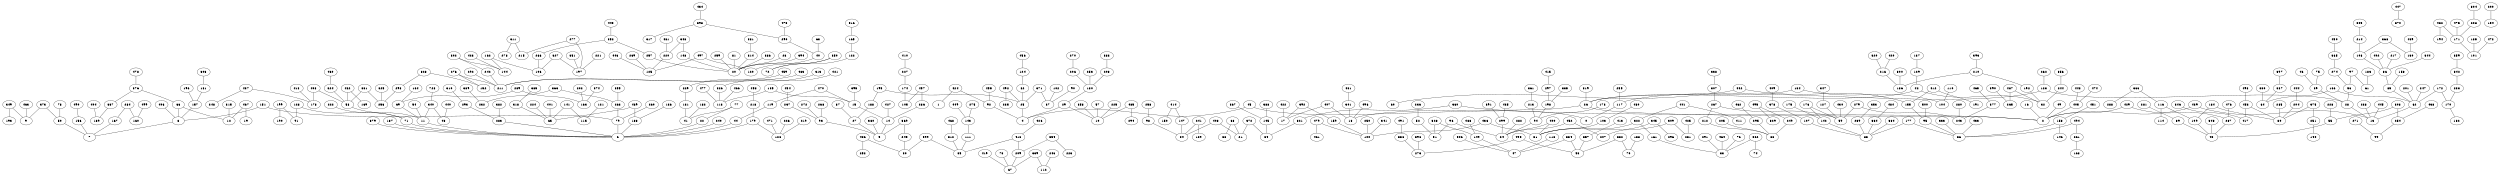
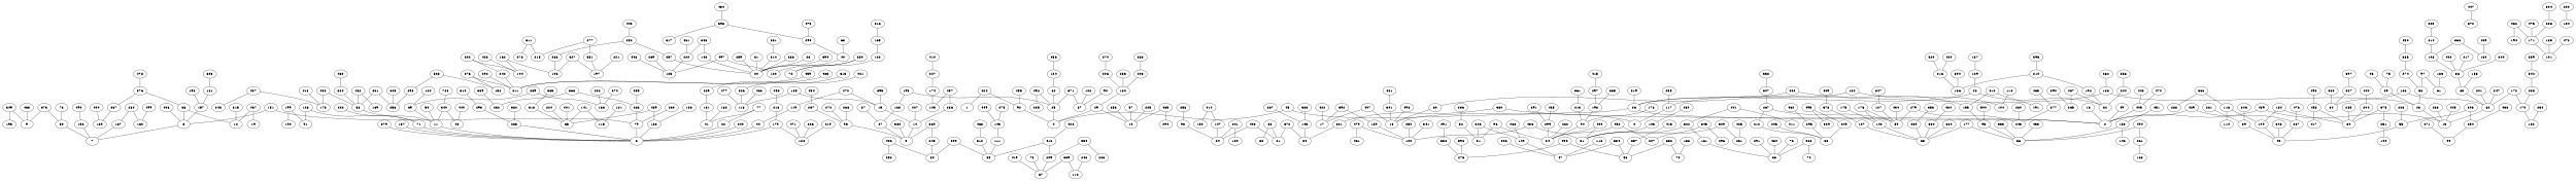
  strict graph {
    424
    1
    92
    4
    455
    25
    82
    124
    456
    195
    188
    27
    5
    14
    427
    15
    470
    119
    44
    6
    79
    260
    151
    8
    7
    157
    181
    303
    196
    406
    50
    373
    9
    349
    193
    447
    370
    463
    78
    156
    490
    167
    284
    160
    499
    66
    12
    376
    337
    139
    478
    404
    315
    467
    19
    263
    363
    232
    389
    355
    187
    71
    128
    91
    199
    190
    222
    11
    58
    408
    178
    437
    248
    418
    331
    256
    298
    323
    152
    276
    211
    242
    302
    144
    162
    106
    327
    197
    277
    215
    311
    278
    351
    221
    266
    352
    257
    20
    443
    40
    290
    398
    317
    434
    473
    63
    259
    81
    148
    348
    220
    125
    481
    497
    120
    350
    72
    122
    165
    316
    269
    446
    386
    23
    394
    314
    381
    423
    459
    483
    292
    325
    482
    169
    324
    460
    340
    48
    440
    n140 [label=728]
    54
    69
    164
    289
    163
    374
    202
    133
    489
    65
    141
    115
    121
    224
    318
    385
    401
    136
    179
    126
    218
    458
    219
    471
    226
    22
    77
    41
    182
    131
    229
    313
    240
    379
    283
    293
    310
    382
    135
    113
    477
    326
    421
    466
    395
    286
    457
    105
    174
    227
    410
    380
    369
    245
    30
    486
    252
    399
    35
    111
    143
    449
    275
    312
    468
    416
    209
    67
    339
    112
    246
    419
    73
    354
    223
    426
    93
    272
    268
    237
    454
    87
    492
    235
    371
    37
    102
    90
    29
    10
    180
    206
    270
    253
    203
    383
    358
    57
    225
    485
    294
    45
    0
    117
    123
    28
    13
    262
    439
    2
    360
    321
    34
    372
    21
    403
    84
    147
    414
    150
    241
    189
    98
    258
    68
    38
    145
    367
    388
    26
    18
    407
    17
    392
    159
    100
    479
    461
    436
    31
    400
    24
    96
    51
    432
    194
    171
    101
    475
    208
    304
    185
    472
    328
    149
    47
    488
    334
    53
    493
    273
    396
    336
    491
    332
    70
    138
    357
    413
    118
    306
    52
    236
    452
    207
    345
    296
    94
    213
    361
    173
    198
    297
    415
    335
    299
    435
    391
    282
    309
    231
    425
    322
    161
    33
    441
    411
    362
    74
    76
    291
    464
    103
    480
    250
    341
    422
    496
    60
    442
    155
    95
    36
    412
    191
    500
    177
    83
    142
    175
    176
    59
    267
    212
    88
    295
    462
    249
    495
    329
    205
    307
    338
    279
    243
    280
    377
    465
    430
    127
    347
    364
    484
    107
    378
    409
    384
    239
    353
    433
    153
    146
    451
    494
    261
    168
    333
    301
    431
    42
    32
    487
    265
    390
    192
    210
    186
    393
    300
    216
    420
    320
    244
    356
    129
    137
    134
    104
    110
    319
    429
    287
    43
    109
    116
    114
    366
    288
    184
    80
    453
    417
    200
    154
    498
    375
    251
    140
    204
    444
    285
    343
    55
    308
    254
    99
    438
    271
    228
    89
    346
    281
    476
    16
    49
    405
    474
    448
    62
    166
    64
    330
    387
    397
    172
    170
    132
+   234
    233
    342
    359
    247
    85
    86
    402
    217
    344
    108
    368
    130
    469
    214
    305
    158
    201
    238
    445
    56
    97
    61
    183
    274
    365
    450
    39
    46
    75
    255
    424 -- 1
    424 -- 92
    92 -- 4
    455 -- 92
    25 -- 4
    82 -- 25
    124 -- 82
    456 -- 124
    195 -- 25
    195 -- 188
    188 -- 27
    27 -- 5
    14 -- 5
    427 -- 14
    15 -- 14
    470 -- 15
    470 -- 119
    119 -- 44
    44 -- 6
    79 -- 6
    260 -- 79
    151 -- 79
    151 -- 8
    8 -- 7
    157 -- 8
    181 -- 157
    303 -- 181
    196 -- 157
    406 -- 8
    50 -- 7
    373 -- 50
    373 -- 9
    349 -- 9
    349 -- 193
    447 -- 370
    463 -- 9
    78 -- 50
    156 -- 7
    490 -- 156
    167 -- 7
    284 -- 167
    284 -- 160
    499 -- 160
    66 -- 8
    66 -- 12
    376 -- 66
    376 -- 337
    337 -- 139
    478 -- 376
    404 -- 139
    315 -- 12
    467 -- 12
    467 -- 19
    263 -- 79
    363 -- 263
    363 -- 232
    389 -- 232
    355 -- 263
    187 -- 6
    71 -- 6
    128 -- 71
    128 -- 91
    199 -- 91
    199 -- 190
    222 -- 71
    11 -- 6
    58 -- 11
    408 -- 58
    408 -- 178
    437 -- 178
    437 -- 248
    418 -- 178
    331 -- 58
    331 -- 256
    298 -- 256
    323 -- 298
    323 -- 152
    276 -- 152
    276 -- 211
    242 -- 211
    302 -- 242
    302 -- 144
    162 -- 144
    162 -- 106
    327 -- 106
    327 -- 197
-   277 -- 197
+   277 -- 351
    277 -- 215
    311 -- 215
    311 -- 278
    351 -- 197
    221 -- 197
    266 -- 106
    352 -- 266
    352 -- 257
    257 -- 20
    443 -- 352
    40 -- 20
    290 -- 40
    398 -- 290
    398 -- 317
    434 -- 398
    473 -- 290
    63 -- 40
    259 -- 20
    81 -- 20
    148 -- 20
    348 -- 148
    348 -- 220
    220 -- 125
    481 -- 220
    497 -- 125
    497 -- 120
    350 -- 120
    350 -- 72
    122 -- 72
    165 -- 122
    316 -- 165
    269 -- 125
    446 -- 125
    386 -- 20
    23 -- 20
    394 -- 20
    314 -- 20
    381 -- 314
    423 -- 144
    459 -- 211
    483 -- 211
    292 -- 211
    325 -- 256
    482 -- 58
    482 -- 169
    324 -- 58
    460 -- 324
    340 -- 11
    340 -- 48
    440 -- 48
    n140 -- 340
    54 -- 11
    69 -- 11
    164 -- 69
    289 -- 69
    289 -- 163
    374 -- 163
    202 -- 163
    133 -- 6
    489 -- 133
    489 -- 65
    141 -- 65
    141 -- 115
    121 -- 115
    224 -- 65
    318 -- 65
    385 -- 318
    401 -- 65
    136 -- 133
    179 -- 6
    179 -- 126
    218 -- 179
    458 -- 218
    219 -- 126
    471 -- 126
    226 -- 126
    22 -- 6
    77 -- 22
    77 -- 41
    182 -- 41
    131 -- 41
    229 -- 131
    313 -- 229
    240 -- 6
    379 -- 6
    283 -- 6
    293 -- 283
    310 -- 293
    382 -- 283
    135 -- 15
    135 -- 113
    477 -- 113
    326 -- 113
    421 -- 326
    466 -- 113
    395 -- 15
    286 -- 14
    457 -- 286
    457 -- 105
    174 -- 105
    227 -- 174
    410 -- 227
    380 -- 5
    369 -- 5
    369 -- 245
    245 -- 30
    486 -- 30
    486 -- 252
    399 -- 30
    399 -- 35
    111 -- 35
    143 -- 111
    449 -- 143
    275 -- 143
    312 -- 35
    468 -- 312
    416 -- 35
    416 -- 209
    209 -- 67
    339 -- 67
    339 -- 112
    246 -- 112
    419 -- 67
    73 -- 67
    354 -- 209
    354 -- 223
    426 -- 416
    93 -- 5
    272 -- 93
    268 -- 93
    237 -- 93
    454 -- 237
    87 -- 27
    492 -- 25
    492 -- 235
    371 -- 25
    371 -- 37
    102 -- 37
    90 -- 37
    29 -- 4
    29 -- 10
    180 -- 29
    206 -- 180
    270 -- 206
    253 -- 180
    203 -- 180
    383 -- 203
    358 -- 10
    57 -- 10
    225 -- 10
    485 -- 10
    485 -- 294
    45 -- 4
    45 -- 0
    117 -- 0
    123 -- 117
    123 -- 28
    28 -- 13
    262 -- 123
    439 -- 13
    439 -- 2
    360 -- 2
    360 -- 321
    321 -- 34
    372 -- 34
    372 -- 21
    403 -- 21
    403 -- 84
    147 -- 84
    414 -- 147
    414 -- 150
    241 -- 84
    241 -- 189
    98 -- 84
    258 -- 98
    68 -- 21
    68 -- 38
    145 -- 34
    367 -- 145
    388 -- 145
    26 -- 2
    26 -- 18
    407 -- 18
    407 -- 17
    392 -- 17
    392 -- 159
    159 -- 100
    479 -- 100
    479 -- 461
    436 -- 100
    436 -- 31
    400 -- 31
    400 -- 24
    96 -- 24
    96 -- 51
    432 -- 194
    432 -- 171
    171 -- 101
    475 -- 171
    208 -- 171
    304 -- 208
    185 -- 101
    472 -- 101
    328 -- 51
    328 -- 149
    149 -- 47
    488 -- 149
    334 -- 47
    334 -- 53
    493 -- 53
    493 -- 273
    396 -- 273
    336 -- 273
    491 -- 336
    332 -- 53
    332 -- 70
    138 -- 70
    357 -- 53
    413 -- 357
    118 -- 47
    306 -- 47
    52 -- 51
    236 -- 52
    452 -- 24
    452 -- 207
    345 -- 207
    345 -- 296
    94 -- 24
    213 -- 94
    361 -- 213
    173 -- 94
    198 -- 94
    297 -- 198
    415 -- 297
    335 -- 198
    299 -- 24
    435 -- 299
    391 -- 299
    282 -- 24
    309 -- 31
    309 -- 231
    425 -- 231
    322 -- 31
    322 -- 161
    161 -- 33
    441 -- 322
    441 -- 411
    362 -- 33
    362 -- 74
    76 -- 33
    291 -- 33
    464 -- 33
    103 -- 31
    480 -- 103
    250 -- 100
    341 -- 100
    422 -- 17
    496 -- 18
+   60 -- 18
    442 -- 60
    442 -- 155
    155 -- 95
    95 -- 36
    412 -- 155
    412 -- 191
    500 -- 95
    177 -- 36
    177 -- 83
    142 -- 83
    175 -- 142
    176 -- 142
    176 -- 59
    267 -- 59
    267 -- 212
    212 -- 88
    295 -- 88
    462 -- 295
    249 -- 88
    495 -- 249
    495 -- 329
    205 -- 88
    307 -- 267
    338 -- 307
    279 -- 59
    279 -- 243
    280 -- 243
    377 -- 243
    465 -- 377
    430 -- 59
    127 -- 59
    347 -- 127
    364 -- 83
    484 -- 364
    107 -- 83
    378 -- 107
    409 -- 378
    384 -- 83
    239 -- 83
    353 -- 239
    433 -- 36
    153 -- 36
    153 -- 146
    451 -- 153
    494 -- 36
    494 -- 261
    261 -- 168
    333 -- 36
    301 -- 18
    431 -- 301
    42 -- 26
    42 -- 32
    487 -- 32
    487 -- 265
    390 -- 265
    192 -- 32
    210 -- 192
    210 -- 186
    393 -- 210
    300 -- 186
    216 -- 186
    420 -- 216
    320 -- 216
    244 -- 32
    356 -- 244
    129 -- 42
    137 -- 129
    134 -- 26
    134 -- 104
    110 -- 104
    319 -- 26
    429 -- 2
    429 -- 287
    287 -- 43
    109 -- 43
    116 -- 109
    116 -- 114
    366 -- 116
    366 -- 288
    184 -- 109
    184 -- 80
    453 -- 80
    453 -- 417
    200 -- 154
    498 -- 453
    375 -- 80
    375 -- 251
    251 -- 140
    204 -- 80
    444 -- 204
    285 -- 80
    343 -- 43
    55 -- 43
    308 -- 55
    308 -- 254
    254 -- 99
    438 -- 254
    271 -- 99
    228 -- 55
    89 -- 43
-   346 -- 417
+   346 -- 89
    281 -- 89
    476 -- 287
    16 -- 2
    49 -- 2
    405 -- 2
    474 -- 405
    448 -- 405
    62 -- 13
    166 -- 62
    166 -- 64
    330 -- 64
    387 -- 64
    397 -- 387
    172 -- 62
    172 -- 170
    170 -- 132
+   234 -- 132
    233 -- 170
    342 -- 233
    359 -- 342
    247 -- 62
    85 -- 62
    86 -- 85
    402 -- 86
    217 -- 86
    344 -- 86
    108 -- 86
    368 -- 108
    368 -- 130
    469 -- 130
    214 -- 108
    305 -- 214
    158 -- 85
    201 -- 62
    238 -- 13
    445 -- 13
    56 -- 28
    97 -- 56
    97 -- 61
    183 -- 61
    274 -- 56
    365 -- 274
    450 -- 365
    39 -- 28
    46 -- 39
    75 -- 39
    255 -- 117
  }
